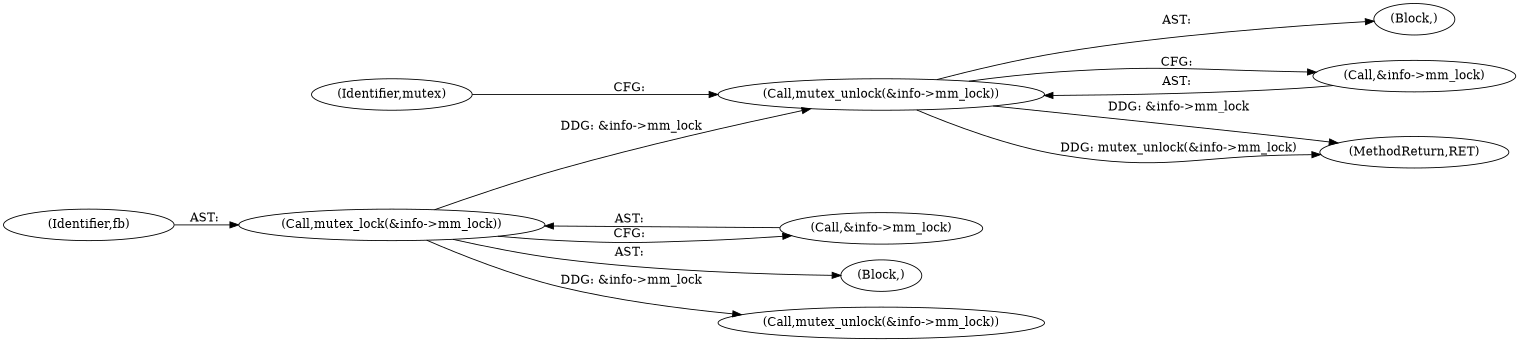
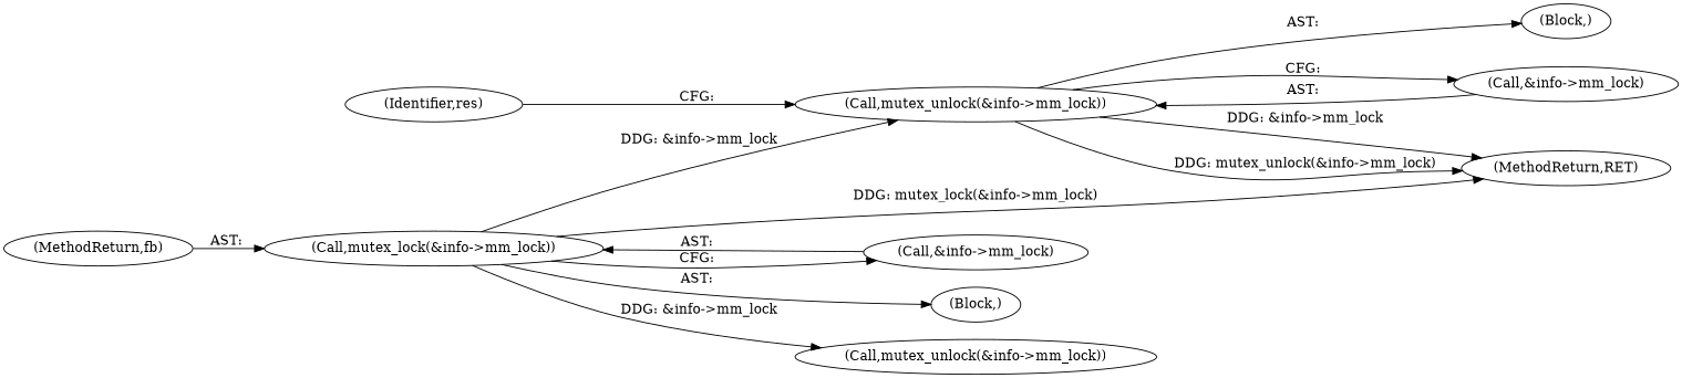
  digraph {
    rankdir=LR
    n1 [label="(Call,mutex_unlock(&info->mm_lock))"]
    n2 [label="(Call,&info->mm_lock)"]
    n3 [label="(MethodReturn,RET)"]
    n4 [label="(Block,)"]
    n5 [label="(Call,mutex_lock(&info->mm_lock))"]
    n6 [label="(Block,)"]
    n7 [label="(Call,mutex_unlock(&info->mm_lock))"]
    n8 [label="(Call,&info->mm_lock)"]
-   n9 [label="(Identifier,fb)"]
-   n10 [label="(Identifier,mutex)"]
+   n9 [label="(MethodReturn,fb)"]
+   n10 [label="(Identifier,res)"]
    n1 -> n2 [label="CFG: "]
    n1 -> n3 [label="DDG: &info->mm_lock"]
    n1 -> n3 [label="DDG: mutex_unlock(&info->mm_lock)"]
    n1 -> n4 [label="AST: "]
    n2 -> n1 [label="AST: "]
    n5 -> n1 [label="DDG: &info->mm_lock"]
+   n5 -> n3 [label="DDG: mutex_lock(&info->mm_lock)"]
    n5 -> n6 [label="AST: "]
    n5 -> n7 [label="DDG: &info->mm_lock"]
    n5 -> n8 [label="CFG: "]
    n8 -> n5 [label="AST: "]
    n9 -> n5 [label="AST: "]
    n10 -> n1 [label="CFG: "]
  }
